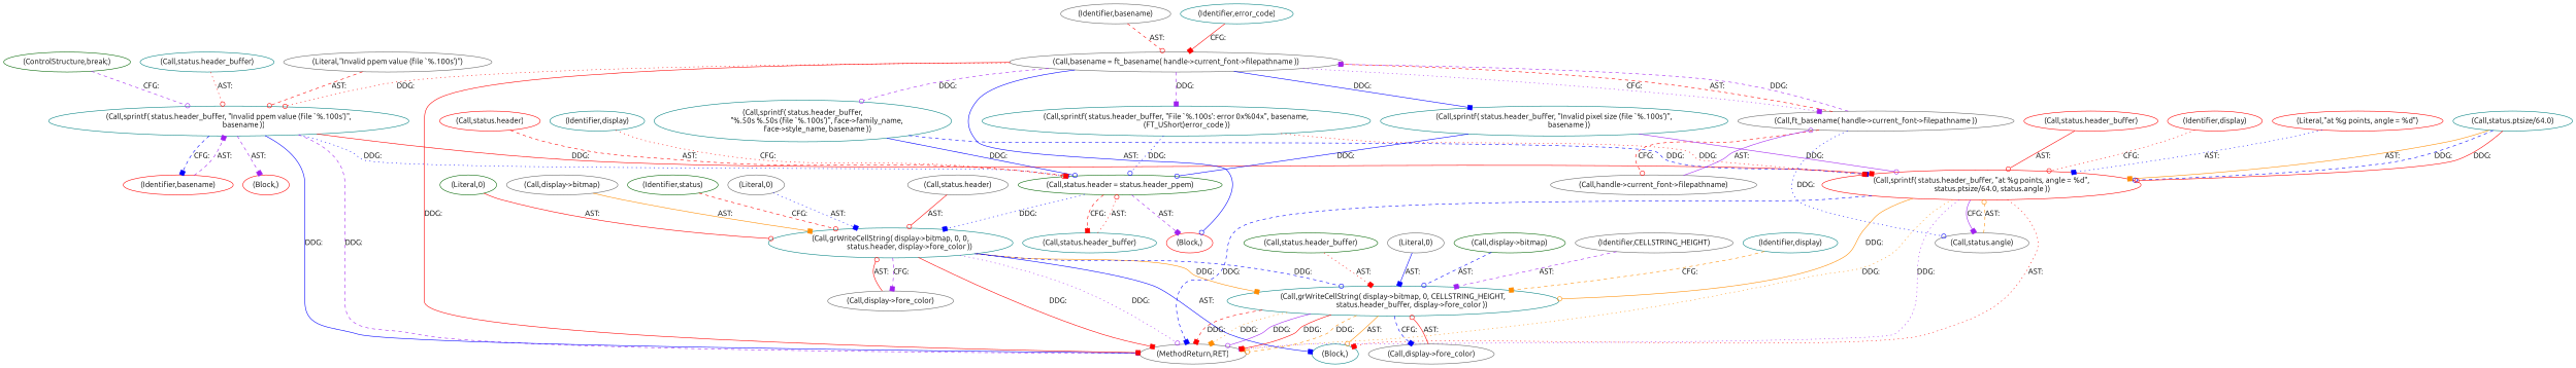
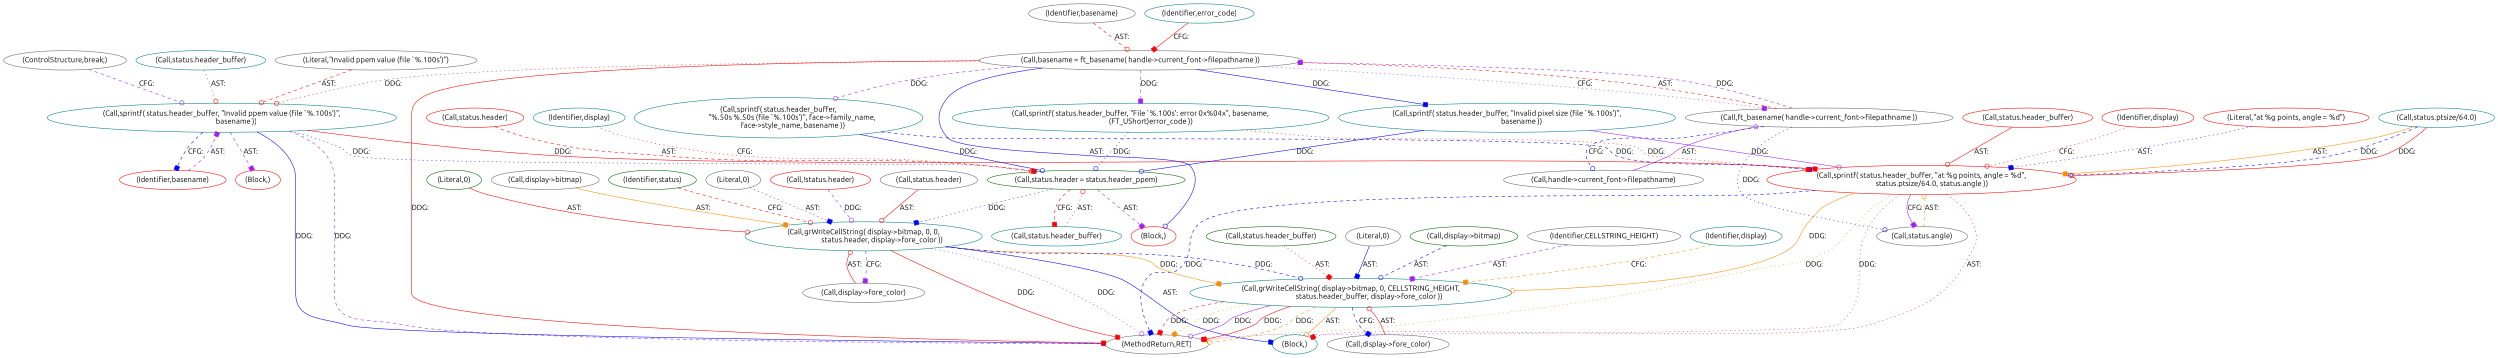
  digraph {
    fontname=Ubuntu
    node [color=gray40 fontname=Ubuntu]
    edge [arrowhead=odot color=red fontname=Ubuntu style=dashed]
    n1 [color=teal label="(Call,sprintf( status.header_buffer, \"Invalid ppem value (file `%.100s')\",\n                  basename ))"]
    n2 [color=darkgreen label="(Call,status.header = status.header_ppem)"]
    n3 [color=red label="(Call,sprintf( status.header_buffer, \"at %g points, angle = %d\",\n             status.ptsize/64.0, status.angle ))"]
    n4 [color=red label="(Identifier,basename)"]
    n5 [label="(MethodReturn,RET)"]
    n6 [color=red label="(Block,)"]
    n7 [color=red label="(Block,)"]
    n8 [color=teal label="(Call,grWriteCellString( display->bitmap, 0, 0,\n                       status.header, display->fore_color ))"]
    n9 [color=teal label="(Call,status.header_buffer)"]
    n10 [color=teal label="(Call,grWriteCellString( display->bitmap, 0, CELLSTRING_HEIGHT,\n                       status.header_buffer, display->fore_color ))"]
    n11 [color=teal label="(Block,)"]
    n12 [label="(Call,status.angle)"]
    n13 [label="(Call,basename = ft_basename( handle->current_font->filepathname ))"]
    n14 [label="(Call,ft_basename( handle->current_font->filepathname ))"]
    n15 [color=teal label="(Call,sprintf( status.header_buffer,\n                 \"%.50s %.50s (file `%.100s')\", face->family_name,\n                  face->style_name, basename ))"]
    n16 [color=teal label="(Call,sprintf( status.header_buffer, \"Invalid pixel size (file `%.100s')\",\n                  basename ))"]
    n17 [color=teal label="(Call,sprintf( status.header_buffer, \"File `%.100s': error 0x%04x\", basename,\n             (FT_UShort)error_code ))"]
    n18 [label="(Call,handle->current_font->filepathname)"]
    n19 [label="(Call,display->fore_color)"]
    n20 [label="(Call,display->fore_color)"]
    n21 [color=darkgreen label="(Call,status.header_buffer)"]
    n22 [label="(Identifier,basename)"]
    n23 [color=red label="(Call,status.header)"]
    n24 [color=red label="(Literal,\"at %g points, angle = %d\")"]
    n25 [label="(Literal,0)"]
    n26 [color=darkgreen label="(Literal,0)"]
    n27 [color=teal label="(Identifier,display)"]
    n28 [color=darkgreen label="(Call,display->bitmap)"]
    n29 [label="(Identifier,CELLSTRING_HEIGHT)"]
    n30 [label="(Call,display->bitmap)"]
    n31 [color=teal label="(Call,status.ptsize/64.0)"]
-   n32 [color=darkgreen label="(ControlStructure,break;)"]
+   n32 [label="(ControlStructure,break;)"]
    n33 [color=darkgreen label="(Identifier,status)"]
    n34 [color=teal label="(Call,status.header_buffer)"]
    n35 [label="(Literal,\"Invalid ppem value (file `%.100s')\")"]
    n36 [label="(Literal,0)"]
    n37 [color=red label="(Call,status.header_buffer)"]
    n38 [color=red label="(Identifier,display)"]
    n39 [color=teal label="(Identifier,display)"]
+   n40 [color=red label="(Call,!status.header)"]
    n41 [color=teal label="(Identifier,error_code)"]
    n42 [label="(Call,status.header)"]
    n1 -> n2 [color=blue label="DDG: " style=dotted]
    n1 -> n3 [arrowhead=box label="DDG: " style=solid]
    n1 -> n4 [arrowhead=box color=blue label="CFG: "]
    n1 -> n5 [color=purple label="DDG: "]
    n1 -> n5 [color=blue label="DDG: " style=solid]
    n1 -> n6 [arrowhead=box color=purple label="AST: "]
    n2 -> n7 [arrowhead=box color=purple label="AST: "]
    n2 -> n8 [arrowhead=box color=blue label="DDG: " style=dotted]
    n2 -> n9 [arrowhead=box label="CFG: "]
    n3 -> n5 [arrowhead=box color=purple label="DDG: " style=dotted]
    n3 -> n5 [arrowhead=box color=blue label="DDG: "]
    n3 -> n5 [arrowhead=box color=darkorange label="DDG: " style=dotted]
    n3 -> n10 [color=darkorange label="DDG: " style=solid]
    n3 -> n11 [arrowhead=box label="AST: " style=dotted]
    n3 -> n12 [arrowhead=box color=purple label="CFG: " style=solid]
    n4 -> n1 [arrowhead=box color=purple label="AST: "]
    n8 -> n5 [arrowhead=box label="DDG: " style=solid]
    n8 -> n5 [color=purple label="DDG: " style=dotted]
    n8 -> n10 [arrowhead=box color=darkorange label="DDG: " style=solid]
    n8 -> n10 [color=blue label="DDG: "]
    n8 -> n11 [arrowhead=box color=blue label="AST: " style=solid]
    n8 -> n19 [arrowhead=box color=purple label="CFG: "]
    n9 -> n2 [label="AST: " style=dotted]
    n10 -> n5 [color=darkorange label="DDG: "]
    n10 -> n5 [arrowhead=box label="DDG: "]
    n10 -> n5 [arrowhead=box color=darkorange label="DDG: " style=dotted]
    n10 -> n5 [color=purple label="DDG: " style=solid]
    n10 -> n5 [arrowhead=box label="DDG: " style=solid]
    n10 -> n11 [color=darkorange label="AST: " style=solid]
    n10 -> n20 [arrowhead=box color=blue label="CFG: "]
    n12 -> n3 [color=darkorange label="AST: "]
    n13 -> n1 [label="DDG: " style=dotted]
    n13 -> n5 [arrowhead=box label="DDG: " style=solid]
    n13 -> n7 [color=blue label="AST: " style=solid]
    n13 -> n14 [arrowhead=box color=purple label="CFG: " style=dotted]
    n13 -> n15 [color=purple label="DDG: "]
    n13 -> n16 [arrowhead=box color=blue label="DDG: " style=solid]
    n13 -> n17 [arrowhead=box color=purple label="DDG: "]
    n14 -> n12 [color=blue label="DDG: " style=dotted]
    n14 -> n13 [label="AST: "]
    n14 -> n13 [arrowhead=box color=purple label="DDG: "]
-   n14 -> n18 [label="CFG: "]
+   n14 -> n18 [color=blue label="CFG: "]
    n15 -> n2 [color=blue label="DDG: " style=solid]
    n15 -> n3 [arrowhead=box color=blue label="DDG: "]
    n16 -> n2 [color=blue label="DDG: " style=solid]
    n16 -> n3 [color=purple label="DDG: " style=solid]
    n17 -> n2 [color=blue label="DDG: " style=dotted]
    n17 -> n3 [arrowhead=box label="DDG: " style=dotted]
    n18 -> n14 [color=purple label="AST: " style=solid]
    n19 -> n8 [label="AST: " style=solid]
    n20 -> n10 [label="AST: " style=solid]
    n21 -> n10 [arrowhead=box label="AST: " style=dotted]
    n22 -> n13 [label="AST: "]
    n23 -> n2 [arrowhead=box label="AST: "]
    n24 -> n3 [arrowhead=box color=blue label="AST: " style=dotted]
    n25 -> n10 [arrowhead=box color=blue label="AST: " style=solid]
    n26 -> n8 [label="AST: " style=solid]
    n27 -> n2 [label="CFG: " style=dotted]
    n28 -> n10 [color=blue label="AST: "]
    n29 -> n10 [arrowhead=box color=purple label="AST: "]
    n30 -> n8 [arrowhead=box color=darkorange label="AST: " style=solid]
    n31 -> n3 [arrowhead=box color=darkorange label="AST: " style=solid]
    n31 -> n3 [color=blue label="DDG: "]
    n31 -> n3 [label="DDG: " style=solid]
    n32 -> n1 [color=purple label="CFG: "]
    n33 -> n8 [label="CFG: "]
    n34 -> n1 [label="AST: " style=dotted]
    n35 -> n1 [label="AST: "]
    n36 -> n8 [arrowhead=box color=blue label="AST: " style=dotted]
    n37 -> n3 [label="AST: " style=solid]
    n38 -> n3 [label="CFG: " style=dotted]
    n39 -> n10 [arrowhead=box color=darkorange label="CFG: "]
+   n40 -> n8 [color=purple label="DDG: "]
    n41 -> n13 [arrowhead=box label="CFG: " style=solid]
    n42 -> n8 [label="AST: " style=solid]
  }
